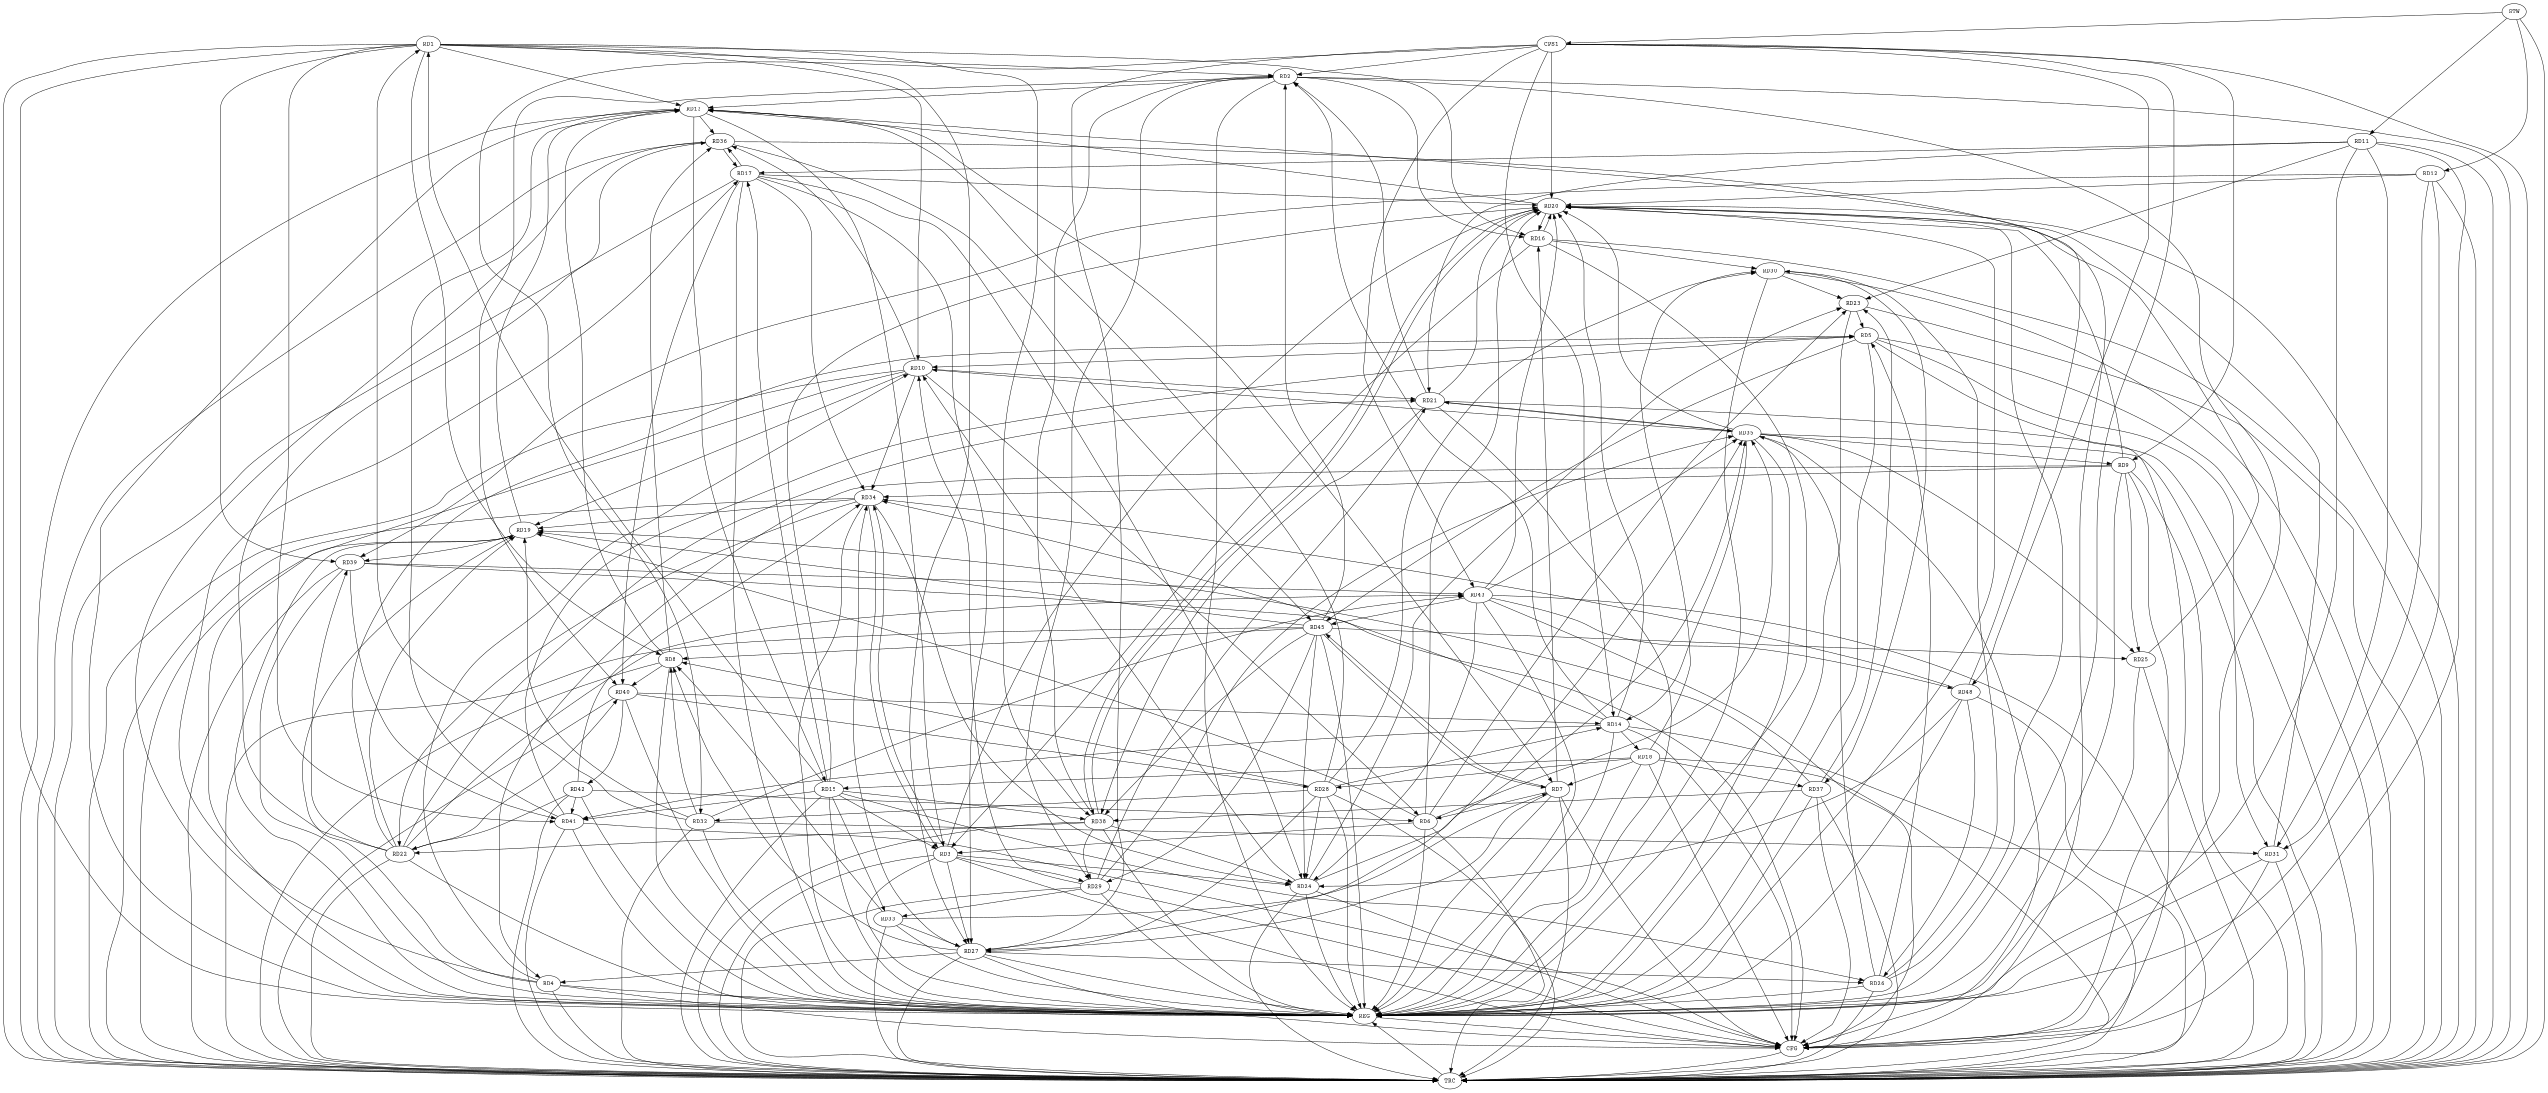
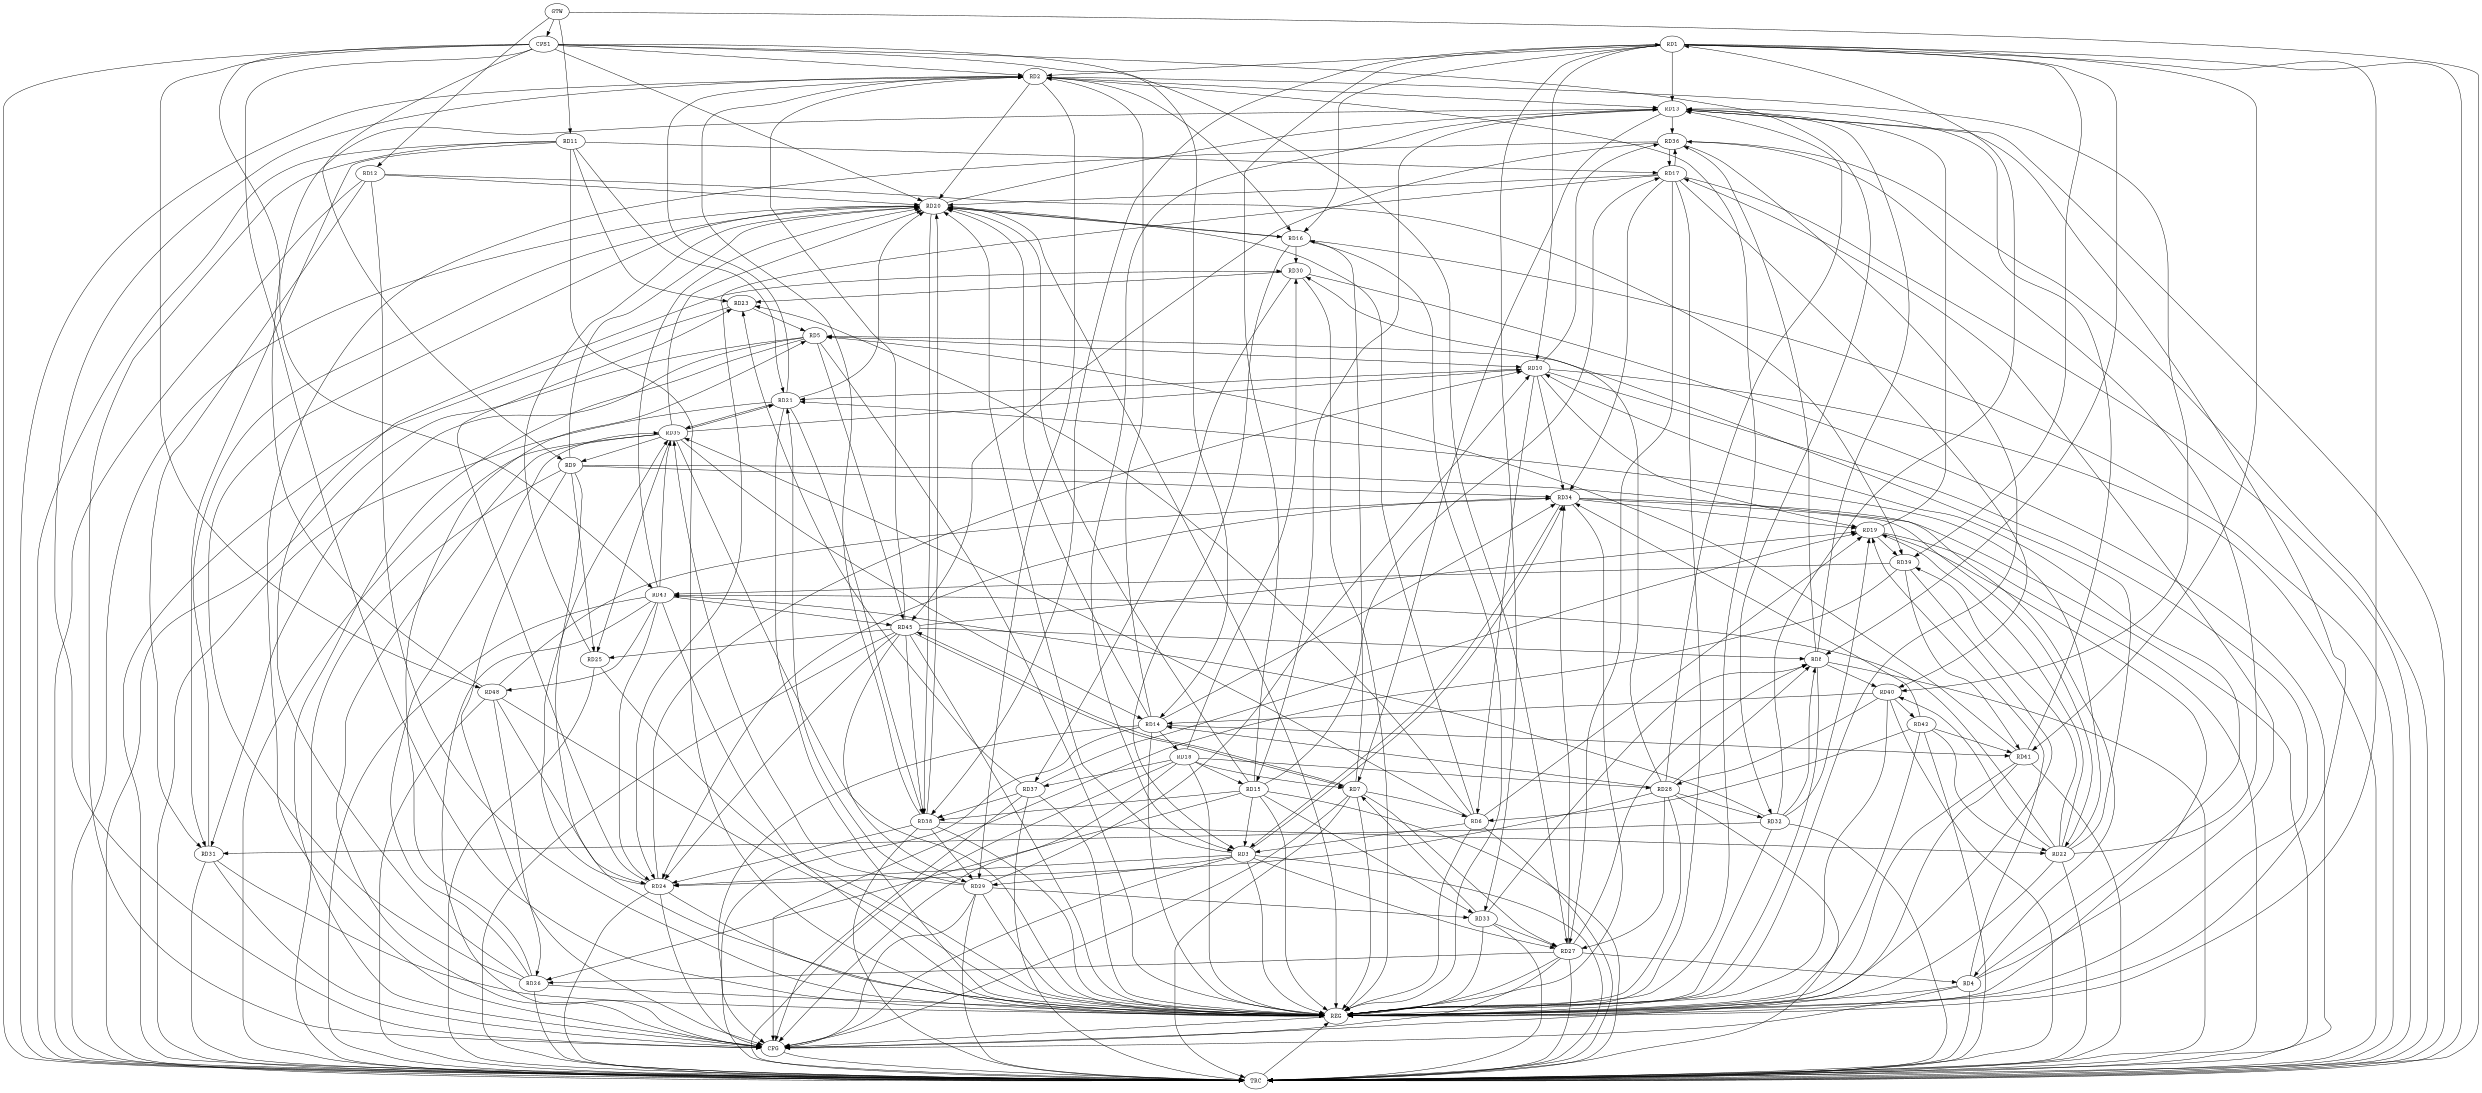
  strict digraph {
    fontname="Courier Prime"
    node [fontname="Courier Prime"]
    edge [fontname="Courier Prime"]
    n1 [label=RD1]
    n2 [label=RD2]
    n3 [label=RD8]
    n4 [label=RD10]
    n5 [label=RD13]
    n6 [label=RD16]
    n7 [label=RD33]
    n8 [label=RD38]
    n9 [label=RD39]
    n10 [label=RD41]
    n11 [label=REG]
    n12 [label=TRC]
    n13 [label=RD20]
    n14 [label=RD29]
    n15 [label=RD40]
    n16 [label=CFG]
    n17 [label=RD36]
    n18 [label=RD34]
    n19 [label=RD19]
    n20 [label=RD6]
    n21 [label=RD21]
    n22 [label=RD3]
    n23 [label=RD7]
    n24 [label=RD15]
    n25 [label=RD30]
    n26 [label=RD27]
    n27 [label=RD24]
    n28 [label=RD22]
    n29 [label=RD43]
    n30 [label=RD5]
    n31 [label=RD35]
    n32 [label=RD14]
    n33 [label=RD28]
    n34 [label=RD42]
    n35 [label=RD23]
    n36 [label=RD4]
    n37 [label=RD26]
    n38 [label=RD17]
    n39 [label=RD31]
    n40 [label=RD45]
    n41 [label=RD25]
    n42 [label=RD9]
    n43 [label=RD11]
    n44 [label=RD12]
    n45 [label=RD18]
    n46 [label=RD37]
    n47 [label=RD32]
    n48 [label=RD48]
    n49 [label=CPS1]
    n50 [label=GTW]
    n1 -> n2
    n1 -> n3
    n1 -> n4
    n1 -> n5
    n1 -> n6
-   n1 -> n26
+   n1 -> n7
    n1 -> n8
    n1 -> n9
    n1 -> n10
    n1 -> n11
    n1 -> n12
    n2 -> n5
    n2 -> n6
    n2 -> n11
    n2 -> n12
+   n2 -> n13
    n2 -> n14
    n2 -> n15
    n2 -> n16
    n3 -> n5
    n3 -> n11
    n3 -> n12
    n3 -> n15
    n3 -> n17
    n4 -> n11
    n4 -> n12
    n4 -> n17
    n4 -> n18
    n4 -> n19
    n4 -> n20
    n4 -> n21
    n5 -> n11
    n5 -> n12
    n5 -> n17
    n5 -> n22
    n5 -> n23
    n5 -> n24
    n6 -> n11
    n6 -> n12
    n6 -> n13
    n6 -> n22
    n6 -> n25
    n7 -> n3
    n7 -> n11
    n7 -> n12
    n7 -> n23
    n7 -> n26
    n8 -> n2
    n8 -> n11
    n8 -> n12
    n8 -> n13
    n8 -> n14
    n8 -> n27
    n8 -> n28
    n9 -> n10
    n9 -> n11
-   n9 -> n12
    n9 -> n16
    n9 -> n29
    n10 -> n5
    n10 -> n11
    n10 -> n12
    n10 -> n16
    n10 -> n30
    n11 -> n16
    n12 -> n11
    n13 -> n5
    n13 -> n6
    n13 -> n8
    n13 -> n11
    n13 -> n12
    n14 -> n4
    n14 -> n7
    n14 -> n11
    n14 -> n12
    n14 -> n16
    n14 -> n21
    n14 -> n31
    n15 -> n11
    n15 -> n12
    n15 -> n32
    n15 -> n33
    n15 -> n34
    n16 -> n12
    n17 -> n11
    n17 -> n12
    n17 -> n16
    n17 -> n38
    n17 -> n40
    n18 -> n11
    n18 -> n12
    n18 -> n19
    n18 -> n22
    n18 -> n27
    n18 -> n28
    n19 -> n5
    n19 -> n9
    n19 -> n11
    n19 -> n12
    n20 -> n11
    n20 -> n12
    n20 -> n13
    n20 -> n19
    n20 -> n22
    n20 -> n31
    n20 -> n35
    n21 -> n2
    n21 -> n8
    n21 -> n11
    n21 -> n12
    n21 -> n13
    n21 -> n31
    n22 -> n11
    n22 -> n12
    n22 -> n13
    n22 -> n14
    n22 -> n16
    n22 -> n18
    n22 -> n26
    n22 -> n27
    n23 -> n6
    n23 -> n11
    n23 -> n12
    n23 -> n16
    n23 -> n20
    n23 -> n26
    n23 -> n40
    n24 -> n1
    n24 -> n7
    n24 -> n8
-   n24 -> n10
    n24 -> n11
    n24 -> n12
    n24 -> n13
    n24 -> n22
    n24 -> n37
    n24 -> n38
    n25 -> n11
    n25 -> n12
    n25 -> n35
    n25 -> n46
    n26 -> n3
    n26 -> n11
    n26 -> n12
    n26 -> n16
    n26 -> n18
-   n26 -> n31
    n26 -> n36
    n26 -> n37
    n27 -> n4
    n27 -> n11
    n27 -> n12
    n27 -> n16
    n27 -> n31
    n27 -> n35
    n28 -> n9
    n28 -> n11
    n28 -> n12
    n28 -> n15
    n28 -> n17
    n28 -> n19
    n28 -> n21
    n28 -> n29
    n28 -> n30
    n29 -> n11
    n29 -> n12
    n29 -> n13
    n29 -> n16
    n29 -> n27
    n29 -> n31
    n29 -> n40
    n29 -> n48
    n30 -> n4
    n30 -> n11
    n30 -> n12
    n30 -> n16
    n30 -> n39
    n30 -> n40
    n31 -> n4
    n31 -> n11
    n31 -> n12
    n31 -> n13
    n31 -> n16
    n31 -> n21
    n31 -> n32
    n31 -> n41
    n31 -> n42
    n32 -> n2
    n32 -> n10
    n32 -> n11
    n32 -> n12
    n32 -> n13
    n32 -> n16
    n32 -> n18
    n32 -> n45
    n33 -> n3
    n33 -> n5
    n33 -> n11
    n33 -> n12
    n33 -> n25
    n33 -> n26
    n33 -> n27
    n33 -> n32
    n33 -> n47
    n34 -> n10
    n34 -> n11
    n34 -> n12
    n34 -> n18
    n34 -> n20
    n34 -> n28
-   n35 -> n11
    n35 -> n12
    n35 -> n30
    n36 -> n4
    n36 -> n11
    n36 -> n12
    n36 -> n16
    n36 -> n19
    n36 -> n38
    n37 -> n11
    n37 -> n12
    n37 -> n13
    n37 -> n25
    n37 -> n30
    n37 -> n31
    n38 -> n11
    n38 -> n12
    n38 -> n13
    n38 -> n15
    n38 -> n17
    n38 -> n18
    n38 -> n26
    n38 -> n27
    n39 -> n11
    n39 -> n12
    n39 -> n13
    n39 -> n16
    n40 -> n2
    n40 -> n3
    n40 -> n8
    n40 -> n11
    n40 -> n12
    n40 -> n14
    n40 -> n19
    n40 -> n23
    n40 -> n27
    n40 -> n41
    n41 -> n11
    n41 -> n12
    n41 -> n13
    n42 -> n11
    n42 -> n12
    n42 -> n13
    n42 -> n16
    n42 -> n18
    n42 -> n36
    n42 -> n41
    n43 -> n11
    n43 -> n12
    n43 -> n16
    n43 -> n21
    n43 -> n35
    n43 -> n38
    n43 -> n39
    n44 -> n9
    n44 -> n11
    n44 -> n12
    n44 -> n13
    n44 -> n39
    n45 -> n11
    n45 -> n12
    n45 -> n16
    n45 -> n23
    n45 -> n24
    n45 -> n25
    n45 -> n33
    n45 -> n46
    n46 -> n8
    n46 -> n11
    n46 -> n12
    n46 -> n16
    n46 -> n19
    n46 -> n35
    n47 -> n1
    n47 -> n3
    n47 -> n11
    n47 -> n12
    n47 -> n19
    n47 -> n29
    n47 -> n39
    n48 -> n5
    n48 -> n11
    n48 -> n12
    n48 -> n18
    n48 -> n27
    n48 -> n37
    n49 -> n2
    n49 -> n11
    n49 -> n12
    n49 -> n13
    n49 -> n26
    n49 -> n29
    n49 -> n32
    n49 -> n42
    n49 -> n47
    n49 -> n48
    n50 -> n12
    n50 -> n43
    n50 -> n44
    n50 -> n49
  }
